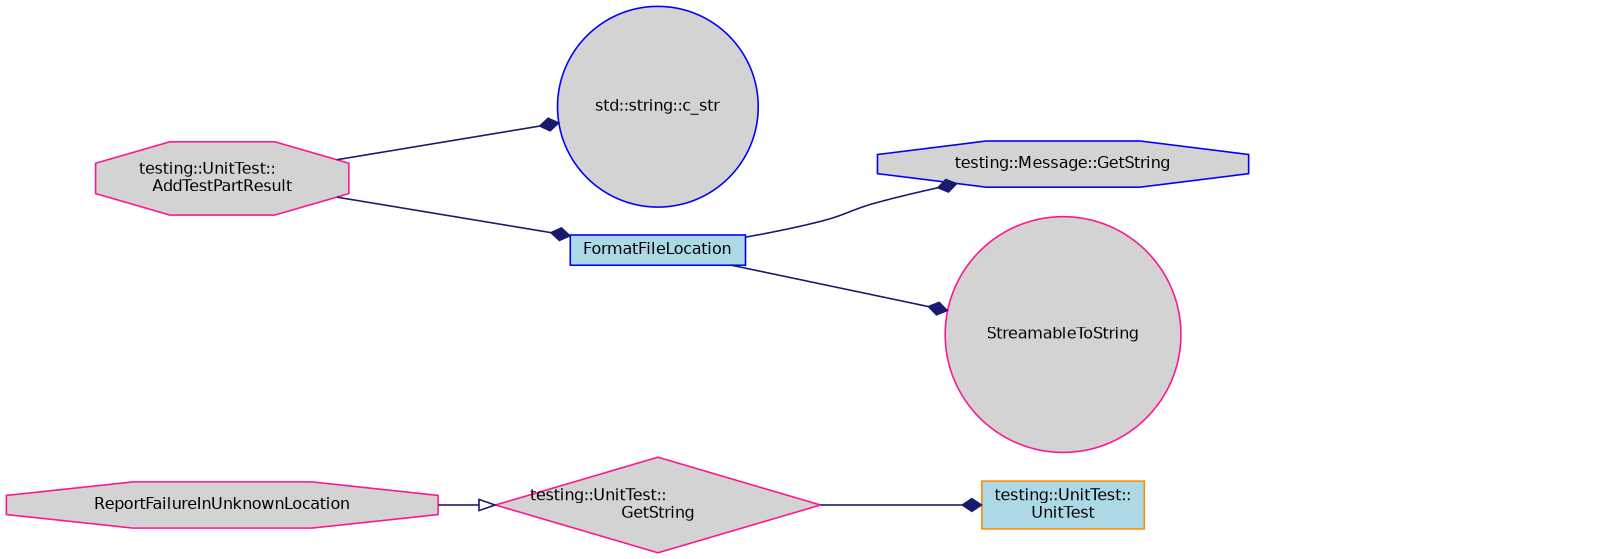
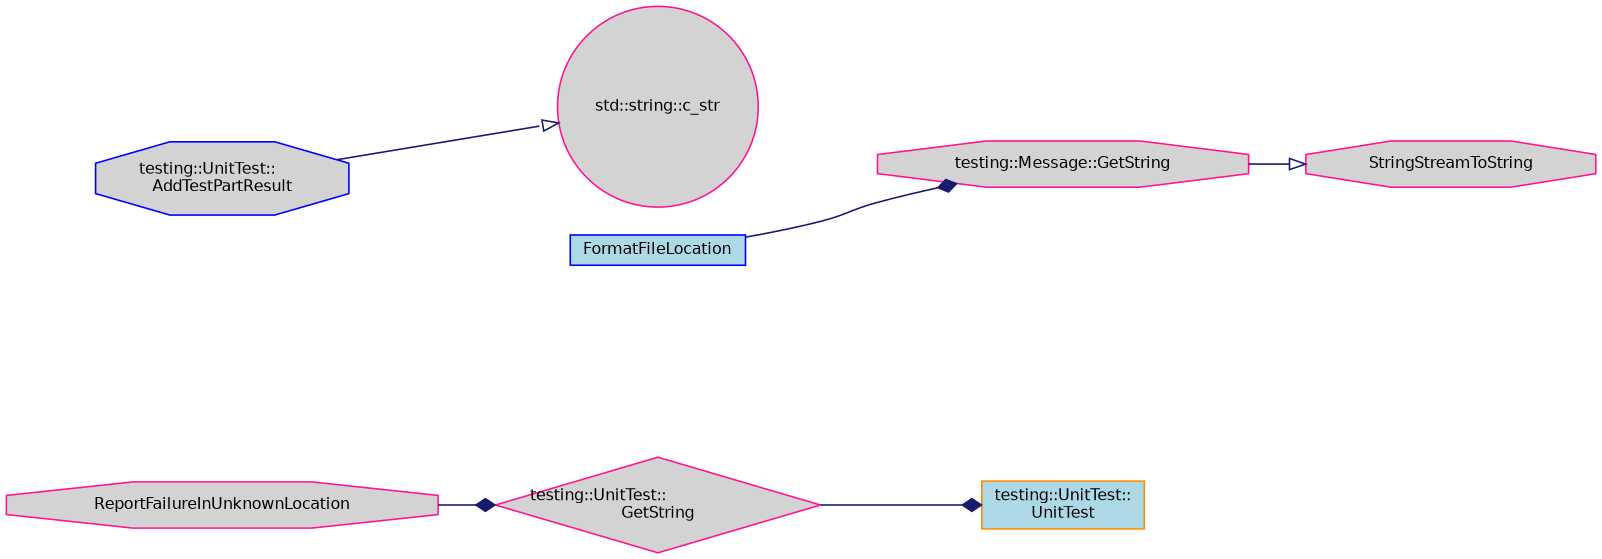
  digraph {
    rankdir=LR
    node [color=deeppink fillcolor=lightgrey fontname=Helvetica fontsize=10 shape=octagon style=filled]
    edge [arrowhead=diamond color=midnightblue fontname=Helvetica fontsize=10 labelfontname=Helvetica labelfontsize=10 style=solid]
    n1 [fontcolor=black height=0.2 label=ReportFailureInUnknownLocation width=0.4]
    n2 [height=0.2 label="testing::UnitTest::\lGetString" shape=diamond width=0.4]
-   n3 [height=0.2 label="testing::UnitTest::\lAddTestPartResult" width=0.4]
-   n4 [color=blue height=0.2 label="std::string::c_str" shape=circle width=0.4]
+   n3 [color=blue height=0.2 label="testing::UnitTest::\lAddTestPartResult" width=0.4]
+   n4 [height=0.2 label="std::string::c_str" shape=circle width=0.4]
    n5 [color=blue fillcolor=lightblue height=0.2 label=FormatFileLocation shape=box width=0.4]
    n6 [color=darkorange fillcolor=lightblue height=0.2 label="testing::UnitTest::\lUnitTest" shape=box width=0.4]
-   n7 [color=blue height=0.2 label="testing::Message::GetString" width=0.4]
-   n8 [height=0.2 label=StreamableToString shape=circle width=0.4]
-   n1 -> n2 [arrowhead=onormal]
+   n7 [height=0.2 label="testing::Message::GetString" width=0.4]
+   n9 [height=0.2 label=StringStreamToString width=0.4]
+   n1 -> n2
    n2 -> n6
-   n3 -> n4
-   n3 -> n5
+   n3 -> n4 [arrowhead=onormal]
    n5 -> n7
-   n5 -> n8
+   n7 -> n9 [arrowhead=onormal]
  }
